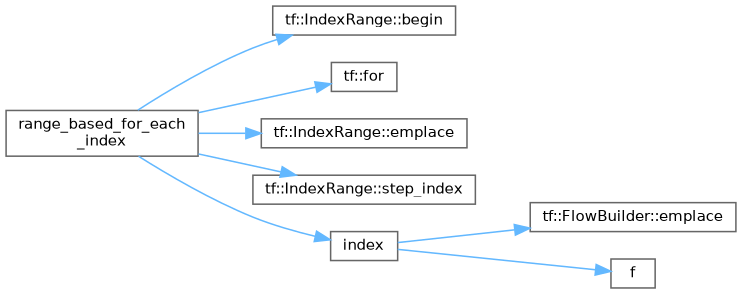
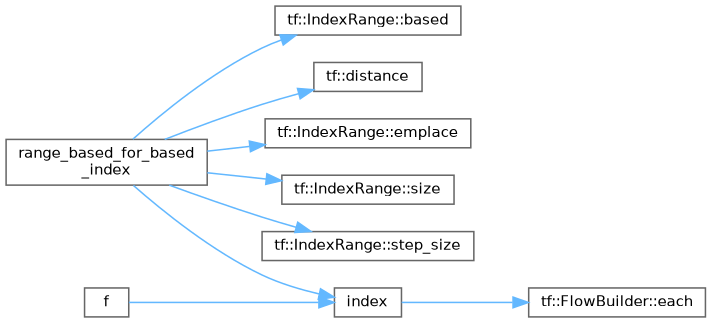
  digraph {
    rankdir=LR
    node [color=grey40 fillcolor=white fontname=Helvetica fontsize=10 shape=box style=filled]
    edge [color=steelblue1 fontname=Helvetica fontsize=10 labelfontname=Helvetica labelfontsize=10 style=solid]
-   n1 [height=0.2 label="range_based_for_each\l_index" width=0.4]
-   n2 [height=0.2 label="tf::IndexRange::begin" width=0.4]
-   n3 [height=0.2 label="tf::for" width=0.4]
+   n1 [height=0.2 label="range_based_for_based\l_index" width=0.4]
+   n2 [height=0.2 label="tf::IndexRange::based" width=0.4]
+   n3 [height=0.2 label="tf::distance" width=0.4]
    n4 [height=0.2 label="tf::IndexRange::emplace" width=0.4]
-   n6 [height=0.2 label="tf::IndexRange::step_index" width=0.4]
+   n5 [height=0.2 label="tf::IndexRange::size" width=0.4]
+   n6 [height=0.2 label="tf::IndexRange::step_size" width=0.4]
    n7 [height=0.2 label=index width=0.4]
-   n8 [height=0.2 label="tf::FlowBuilder::emplace" width=0.4]
+   n8 [height=0.2 label="tf::FlowBuilder::each" width=0.4]
    n9 [height=0.2 label=f width=0.4]
    n1 -> n2
    n1 -> n3
    n1 -> n4
+   n1 -> n5
    n1 -> n6
    n1 -> n7
    n7 -> n8
-   n7 -> n9
+   n9 -> n7
  }
